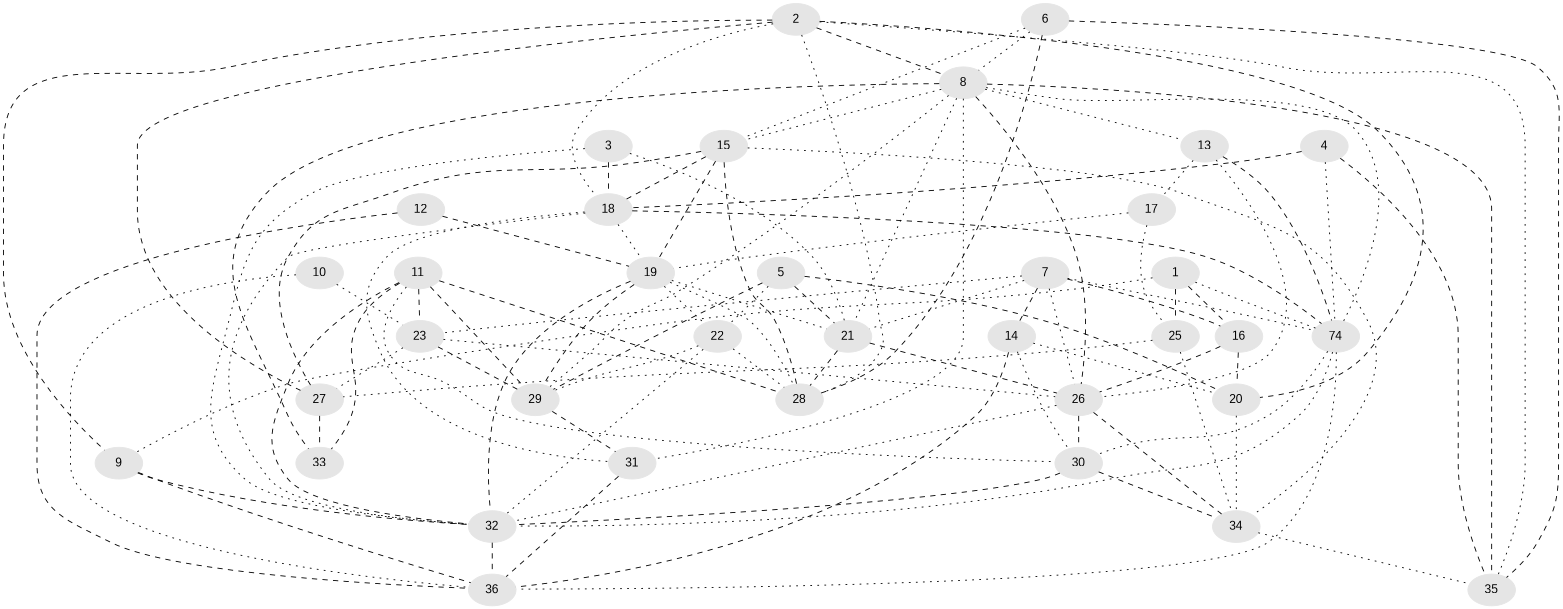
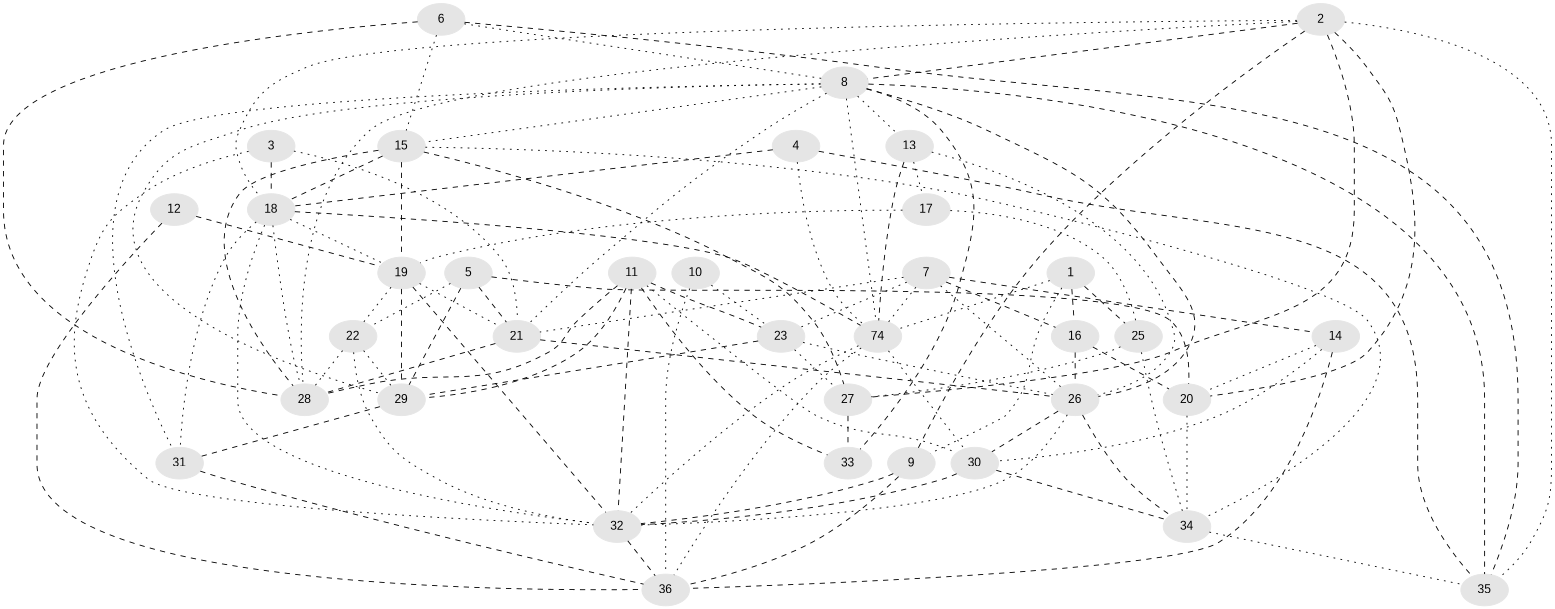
  graph {
    fontname="Liberation Sans"
    node [color=gray90 fontname="Liberation Sans" style=filled]
    edge [fontname="Liberation Sans" style=dotted weight=1.0]
    1
    9
    16
    n4 [label=74]
    25
    32
    36
    20
    26
    30
    27
    34
    2
    8
    18
    28
    35
    21
    29
    15
    13
    31
    33
    19
    3
    4
    5
    22
    6
    7
    14
    23
    17
    10
    11
    12
    1 -- 9
    1 -- 16 [style=dashed]
    1 -- n4
    1 -- 25 [style=dashed]
    9 -- 32 [style=dashed]
    9 -- 36 [style=dashed]
    16 -- 20 [style=dashed weight=2.0]
    16 -- 26 [style=dashed]
    n4 -- 32
    n4 -- 36
    n4 -- 30
    25 -- 27
    25 -- 34
    32 -- 36 [style=dashed]
    20 -- 34 [weight=2.0]
    26 -- 32
    26 -- 30 [style=dashed]
    26 -- 34 [style=dashed]
    30 -- 32 [style=dashed weight=2.0]
    30 -- 34 [style=dashed]
    27 -- 33 [style=dashed]
    34 -- 35
    2 -- 9 [style=dashed]
    2 -- 20 [style=dashed]
    2 -- 27 [style=dashed]
    2 -- 8 [style=dashed]
    2 -- 18
    2 -- 28
    2 -- 35
    8 -- n4
    8 -- 26 [style=dashed]
    8 -- 35 [style=dashed]
    8 -- 21
    8 -- 29
    8 -- 15
    8 -- 13
    8 -- 31
    8 -- 33 [style=dashed]
    18 -- n4 [style=dashed]
    18 -- 32
    18 -- 31
    18 -- 19
    21 -- 26 [style=dashed]
    21 -- 28 [style=dashed]
    29 -- 31 [style=dashed]
    15 -- 27 [style=dashed]
    15 -- 34
    15 -- 18 [style=dashed]
    15 -- 28 [style=dashed]
    15 -- 19 [style=dashed]
    13 -- n4 [style=dashed]
    13 -- 26
    13 -- 17
    31 -- 36 [style=dashed]
    19 -- 32 [style=dashed]
-   19 -- 28
+   18 -- 28
    19 -- 21
    19 -- 29 [style=dashed]
    19 -- 22
    3 -- 32
    3 -- 18 [style=dashed]
    3 -- 21
    4 -- n4
    4 -- 18 [style=dashed]
    4 -- 35 [style=dashed]
    5 -- 20 [style=dashed]
    5 -- 21 [style=dashed]
    5 -- 29 [style=dashed]
    5 -- 22
    22 -- 32
    22 -- 28
    22 -- 29
    6 -- 8
    6 -- 28 [style=dashed]
    6 -- 35 [style=dashed]
    6 -- 15
    7 -- 16 [style=dashed]
    7 -- n4
    7 -- 26
    7 -- 21
    7 -- 14 [style=dashed]
    7 -- 23
    14 -- 36 [style=dashed]
    14 -- 20
    14 -- 30
    23 -- 26
    23 -- 27
    23 -- 29 [style=dashed]
    17 -- 25
    17 -- 19
    10 -- 36
    10 -- 23 [weight=2.0]
    11 -- 32 [style=dashed]
    11 -- 30
    11 -- 28 [style=dashed]
    11 -- 29 [style=dashed]
    11 -- 33 [style=dashed]
    11 -- 23 [style=dashed]
    12 -- 36 [style=dashed]
    12 -- 19 [style=dashed]
  }
